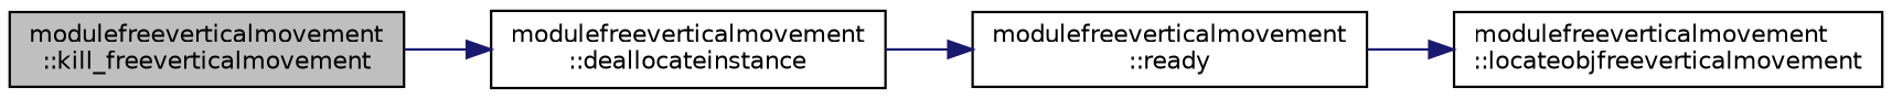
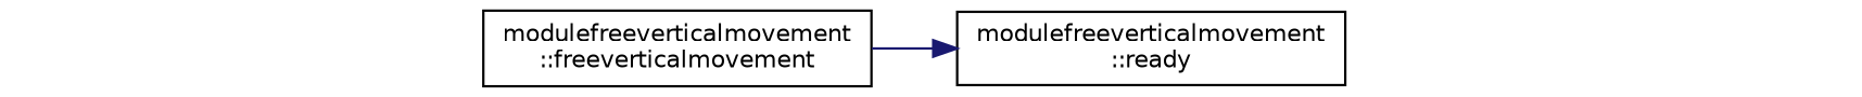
  digraph {
    rankdir=LR
    node [color=black fillcolor=white fontname=Helvetica fontsize=10 shape=record style=filled]
    edge [color=midnightblue fontname=Helvetica fontsize=10 labelfontname=Helvetica labelfontsize=10 style=solid]
-   n1 [fillcolor=grey75 fontcolor=black height=0.2 label="modulefreeverticalmovement\l::kill_freeverticalmovement" width=0.4]
-   n2 [height=0.2 label="modulefreeverticalmovement\l::deallocateinstance" width=0.4]
+   n2 [height=0.2 label="modulefreeverticalmovement\l::freeverticalmovement" width=0.4]
    n3 [height=0.2 label="modulefreeverticalmovement\l::ready" width=0.4]
-   n4 [height=0.2 label="modulefreeverticalmovement\l::locateobjfreeverticalmovement" width=0.4]
-   n1 -> n2
    n2 -> n3
-   n3 -> n4
  }
